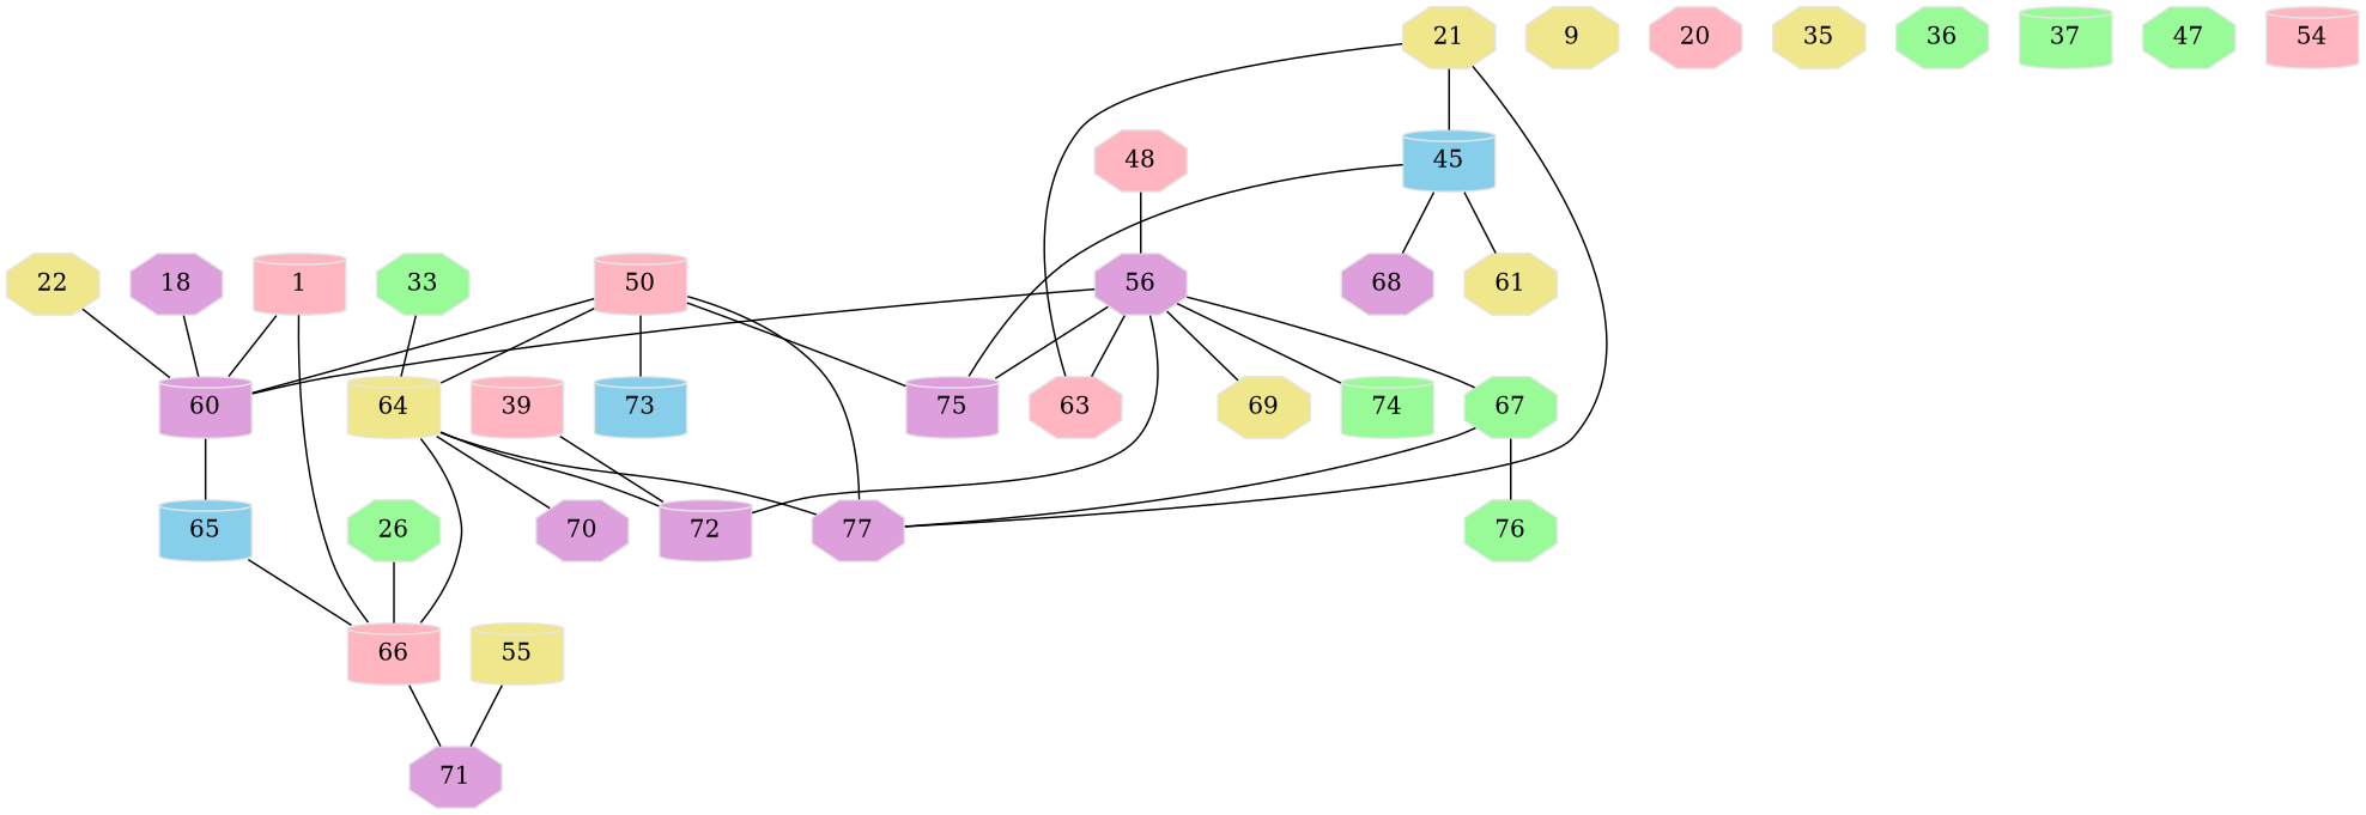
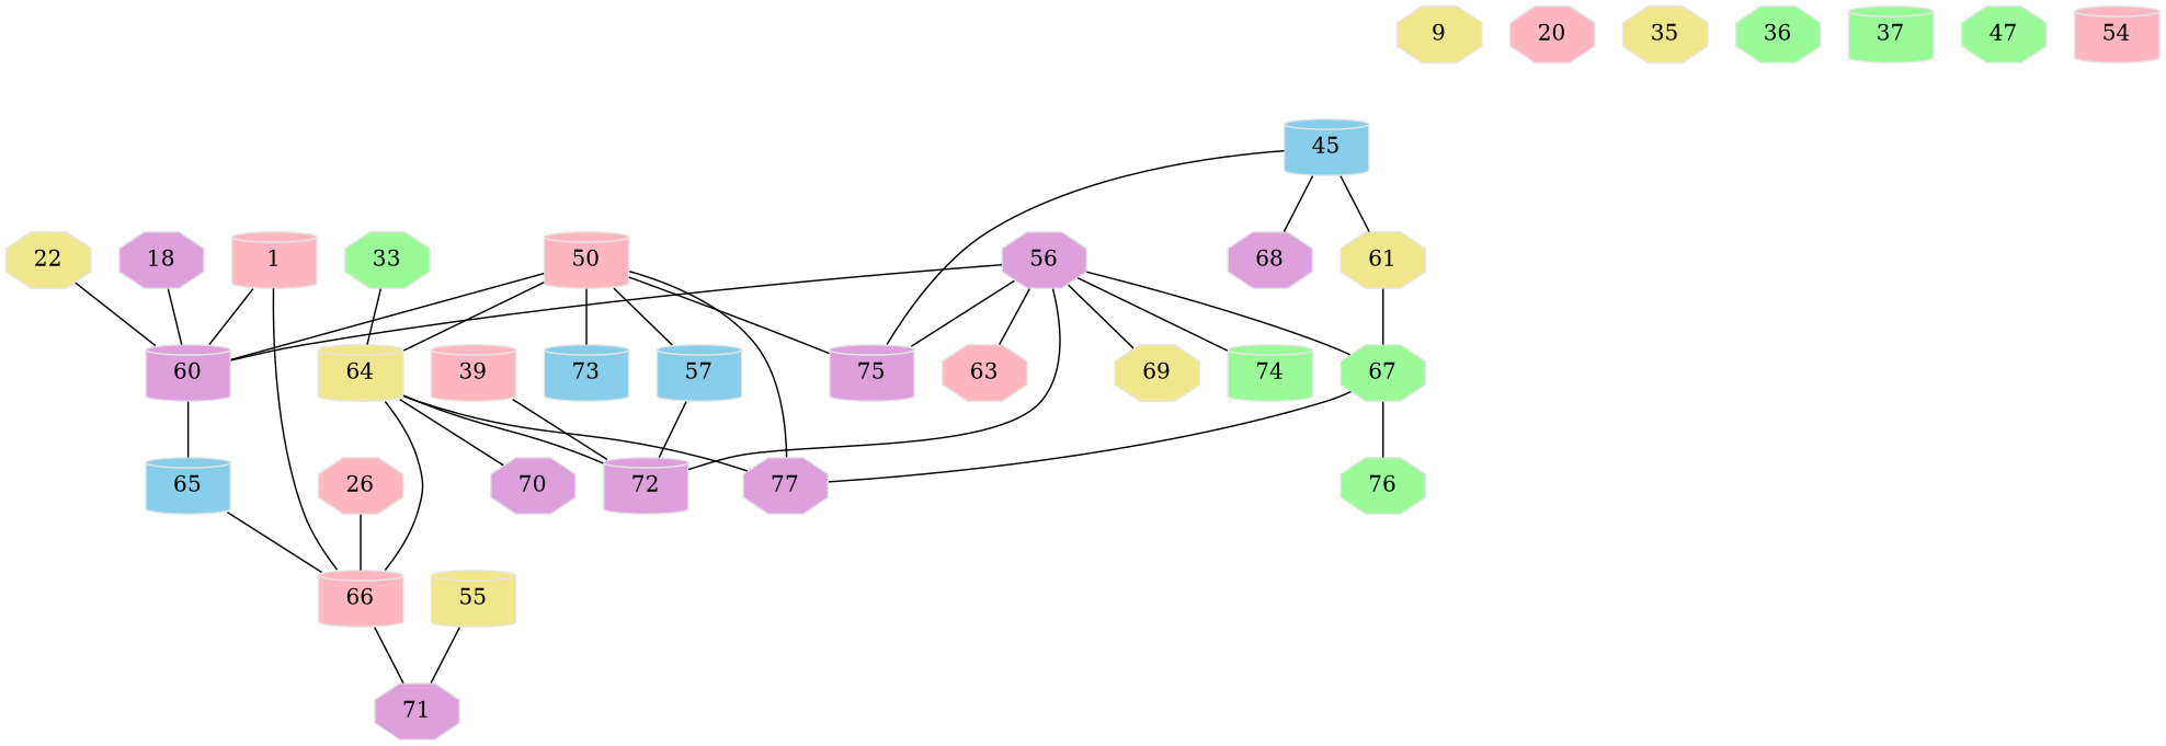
  graph {
    node [color=gray90 fillcolor=plum shape=octagon style=filled]
    60 [shape=cylinder super="+30+59"]
    65 [fillcolor=skyblue shape=cylinder super="+11"]
    1 [fillcolor=lightpink shape=cylinder]
    66 [fillcolor=lightpink shape=cylinder super="+32+62"]
    71
    9 [fillcolor=khaki]
    18
    20 [fillcolor=lightpink]
-   21 [fillcolor=khaki super="+10"]
    45 [fillcolor=skyblue shape=cylinder]
    63 [fillcolor=lightpink super="+27"]
    77 [super="+28"]
    61 [fillcolor=khaki]
    68 [super="+46"]
    75 [shape=cylinder super="+53+42"]
    22 [fillcolor=khaki]
-   26 [fillcolor=palegreen]
+   26 [fillcolor=lightpink]
    64 [fillcolor=khaki shape=cylinder super="+40+44+51"]
    72 [shape=cylinder super="+43"]
    70 [super="+49"]
    33 [fillcolor=palegreen]
    35 [fillcolor=khaki]
    36 [fillcolor=palegreen]
    37 [fillcolor=palegreen shape=cylinder]
    39 [fillcolor=lightpink shape=cylinder]
    67 [fillcolor=palegreen super="+25+58"]
    47 [fillcolor=palegreen]
    56 [super="+8"]
    69 [fillcolor=khaki super="+52"]
    74 [fillcolor=palegreen shape=cylinder]
-   48 [fillcolor=lightpink]
    50 [fillcolor=lightpink shape=cylinder super="+13+38+31"]
+   57 [fillcolor=skyblue shape=cylinder]
    73 [fillcolor=skyblue shape=cylinder]
    54 [fillcolor=lightpink shape=cylinder super="+24"]
    55 [fillcolor=khaki shape=cylinder]
    76 [fillcolor=palegreen]
    60 -- 65
    65 -- 66
    1 -- 60
    1 -- 66
    66 -- 71
    18 -- 60
-   21 -- 45 [weight=2]
-   21 -- 63
-   21 -- 77 [weight=2]
    45 -- 61
    45 -- 68
    45 -- 75
+   61 -- 67
    22 -- 60
    26 -- 66
    64 -- 66 [weight=2]
    64 -- 77 [weight=2]
    64 -- 72 [weight=2]
    64 -- 70
    33 -- 64
    39 -- 72
    67 -- 77
    67 -- 76
    56 -- 60 [weight=4]
    56 -- 63
    56 -- 75
    56 -- 72
    56 -- 67
    56 -- 69
    56 -- 74
-   48 -- 56
    50 -- 60 [weight=3]
    50 -- 77 [weight=2]
    50 -- 75
    50 -- 64
+   50 -- 57
    50 -- 73
+   57 -- 72
    55 -- 71
  }
